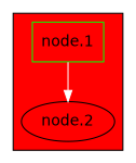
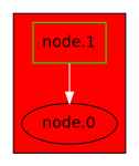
  digraph {
    rankdir=TB
    fontname="DejaVu Sans"
    node [fontname="DejaVu Sans"]
    "node.1" [color=green shape=rect]
-   "node.2" [shape=oval]
+   "node.2" [shape=oval label="node.0"]
    subgraph cluster_1 {
      bgcolor=red
      "node.1"
      "node.2"
    }
    "node.1" -> "node.2" [color=white fontname="DejaVu Sans"]
  }
